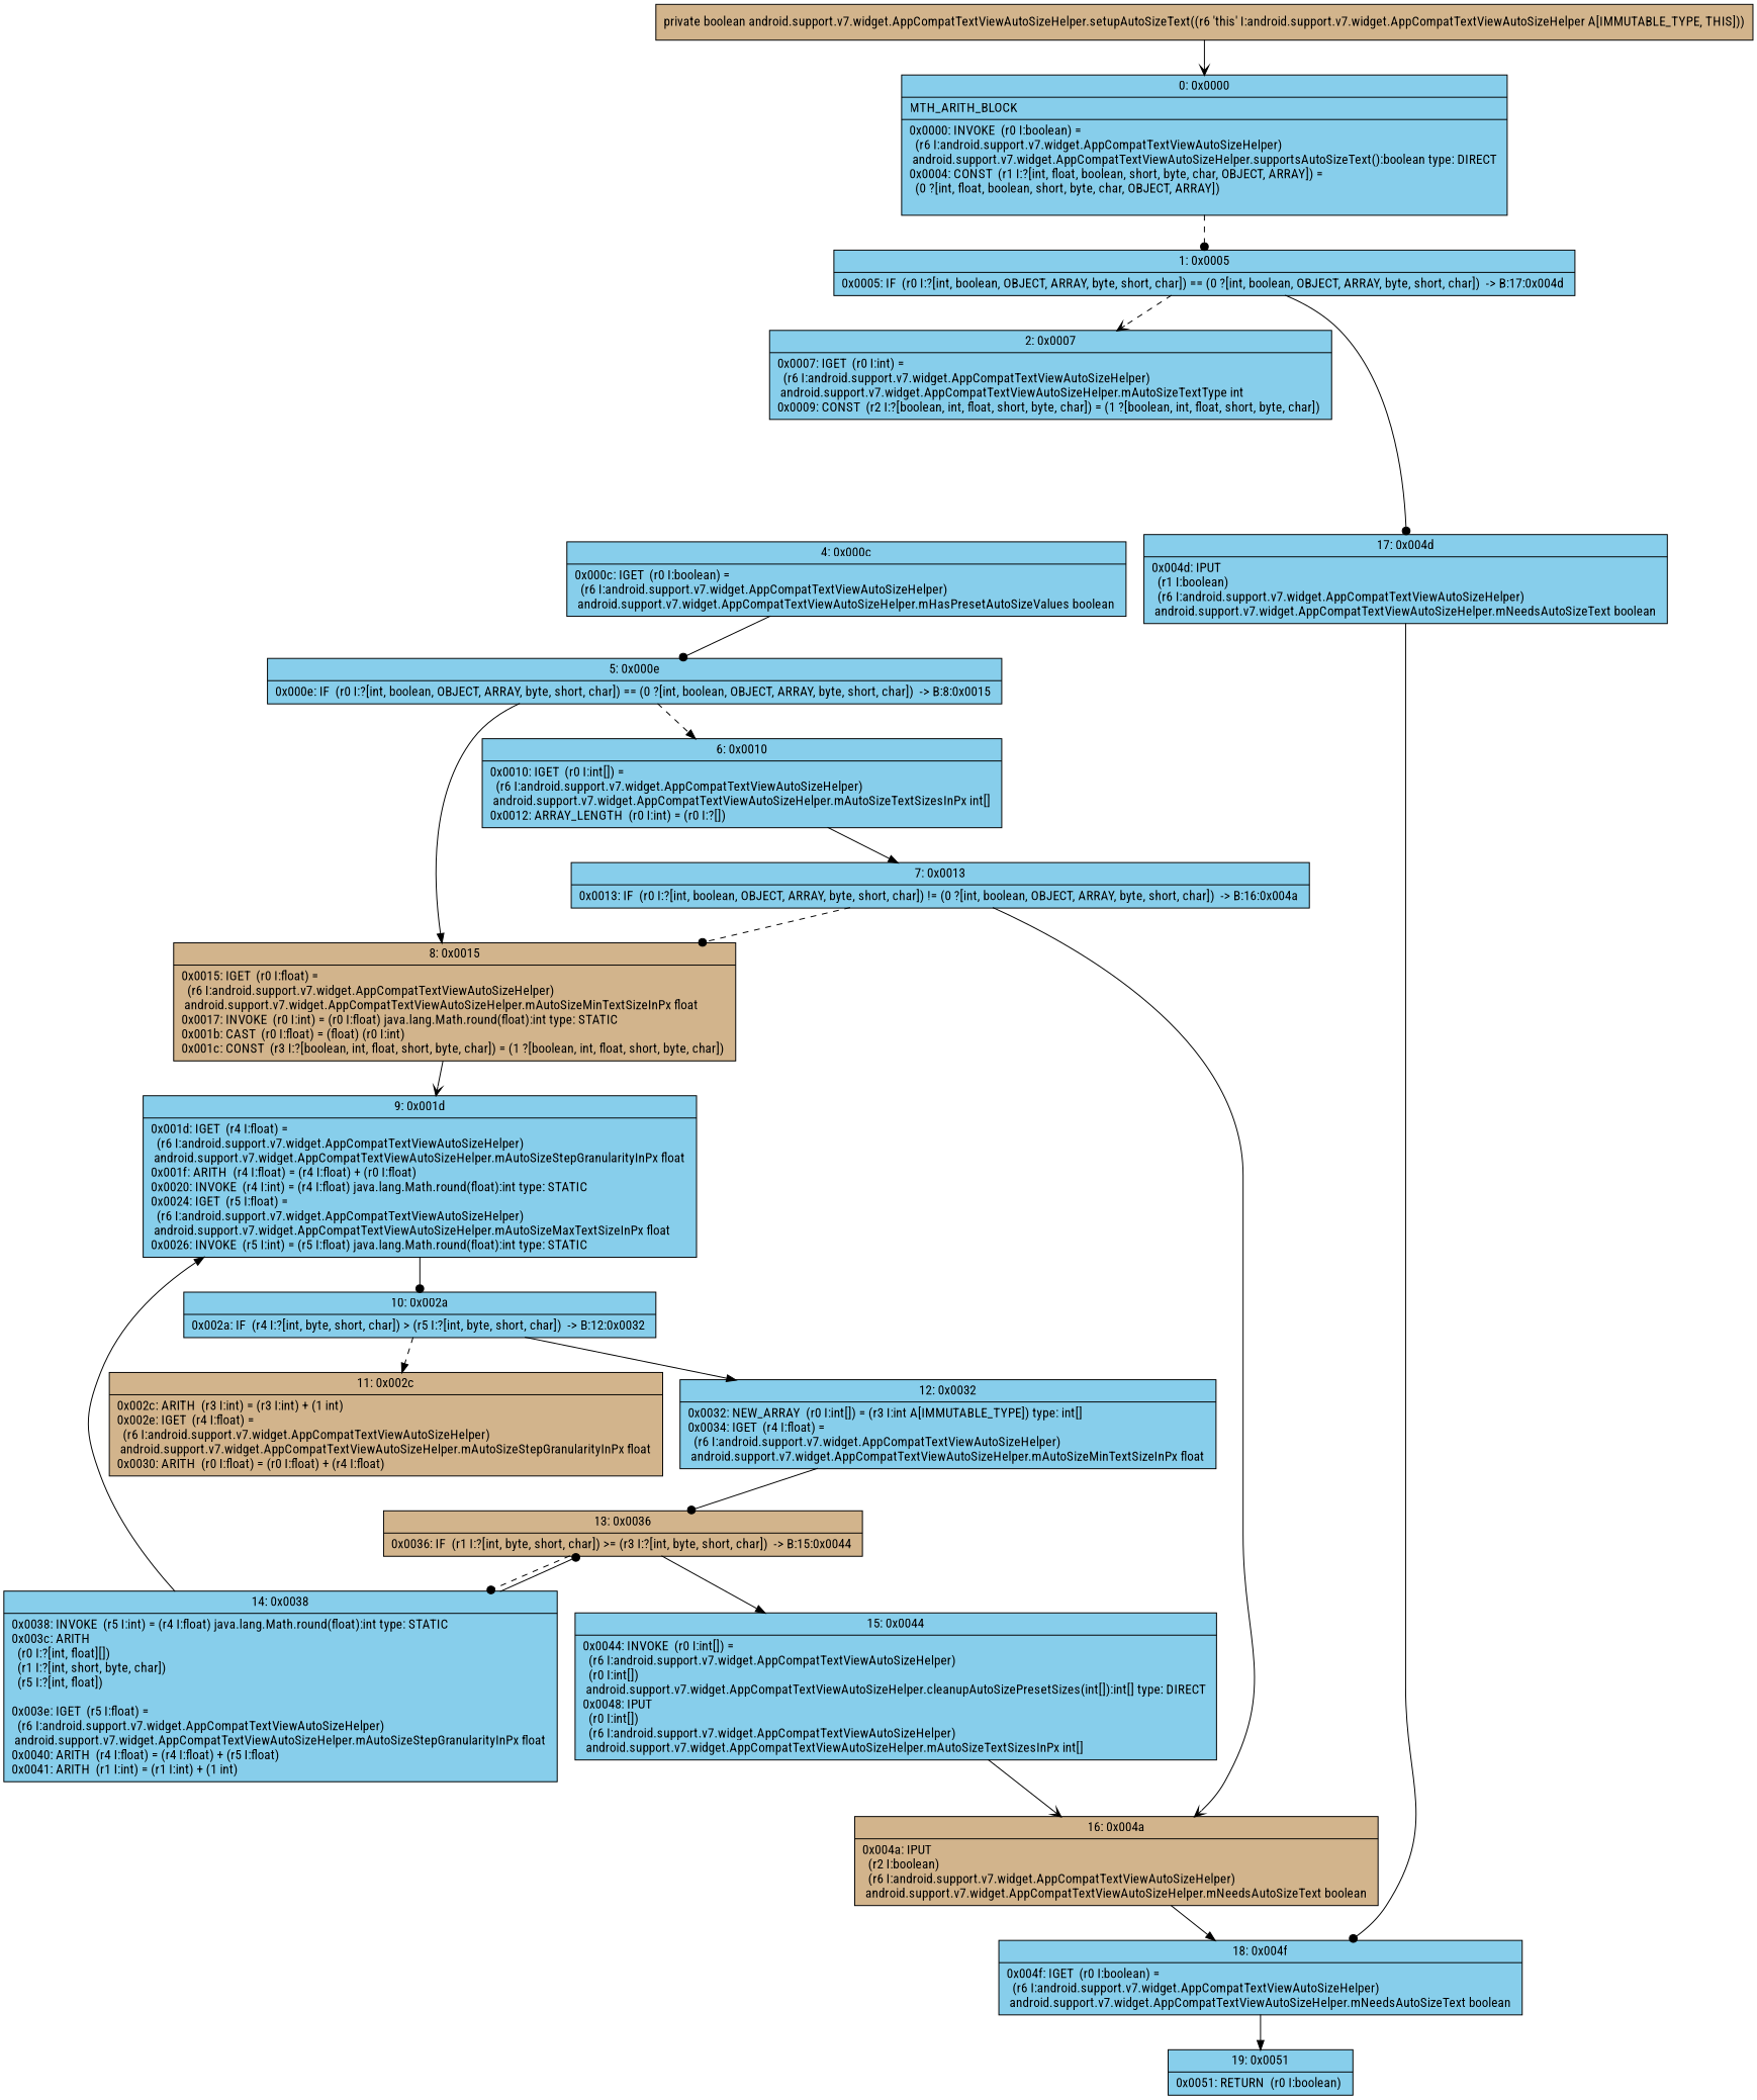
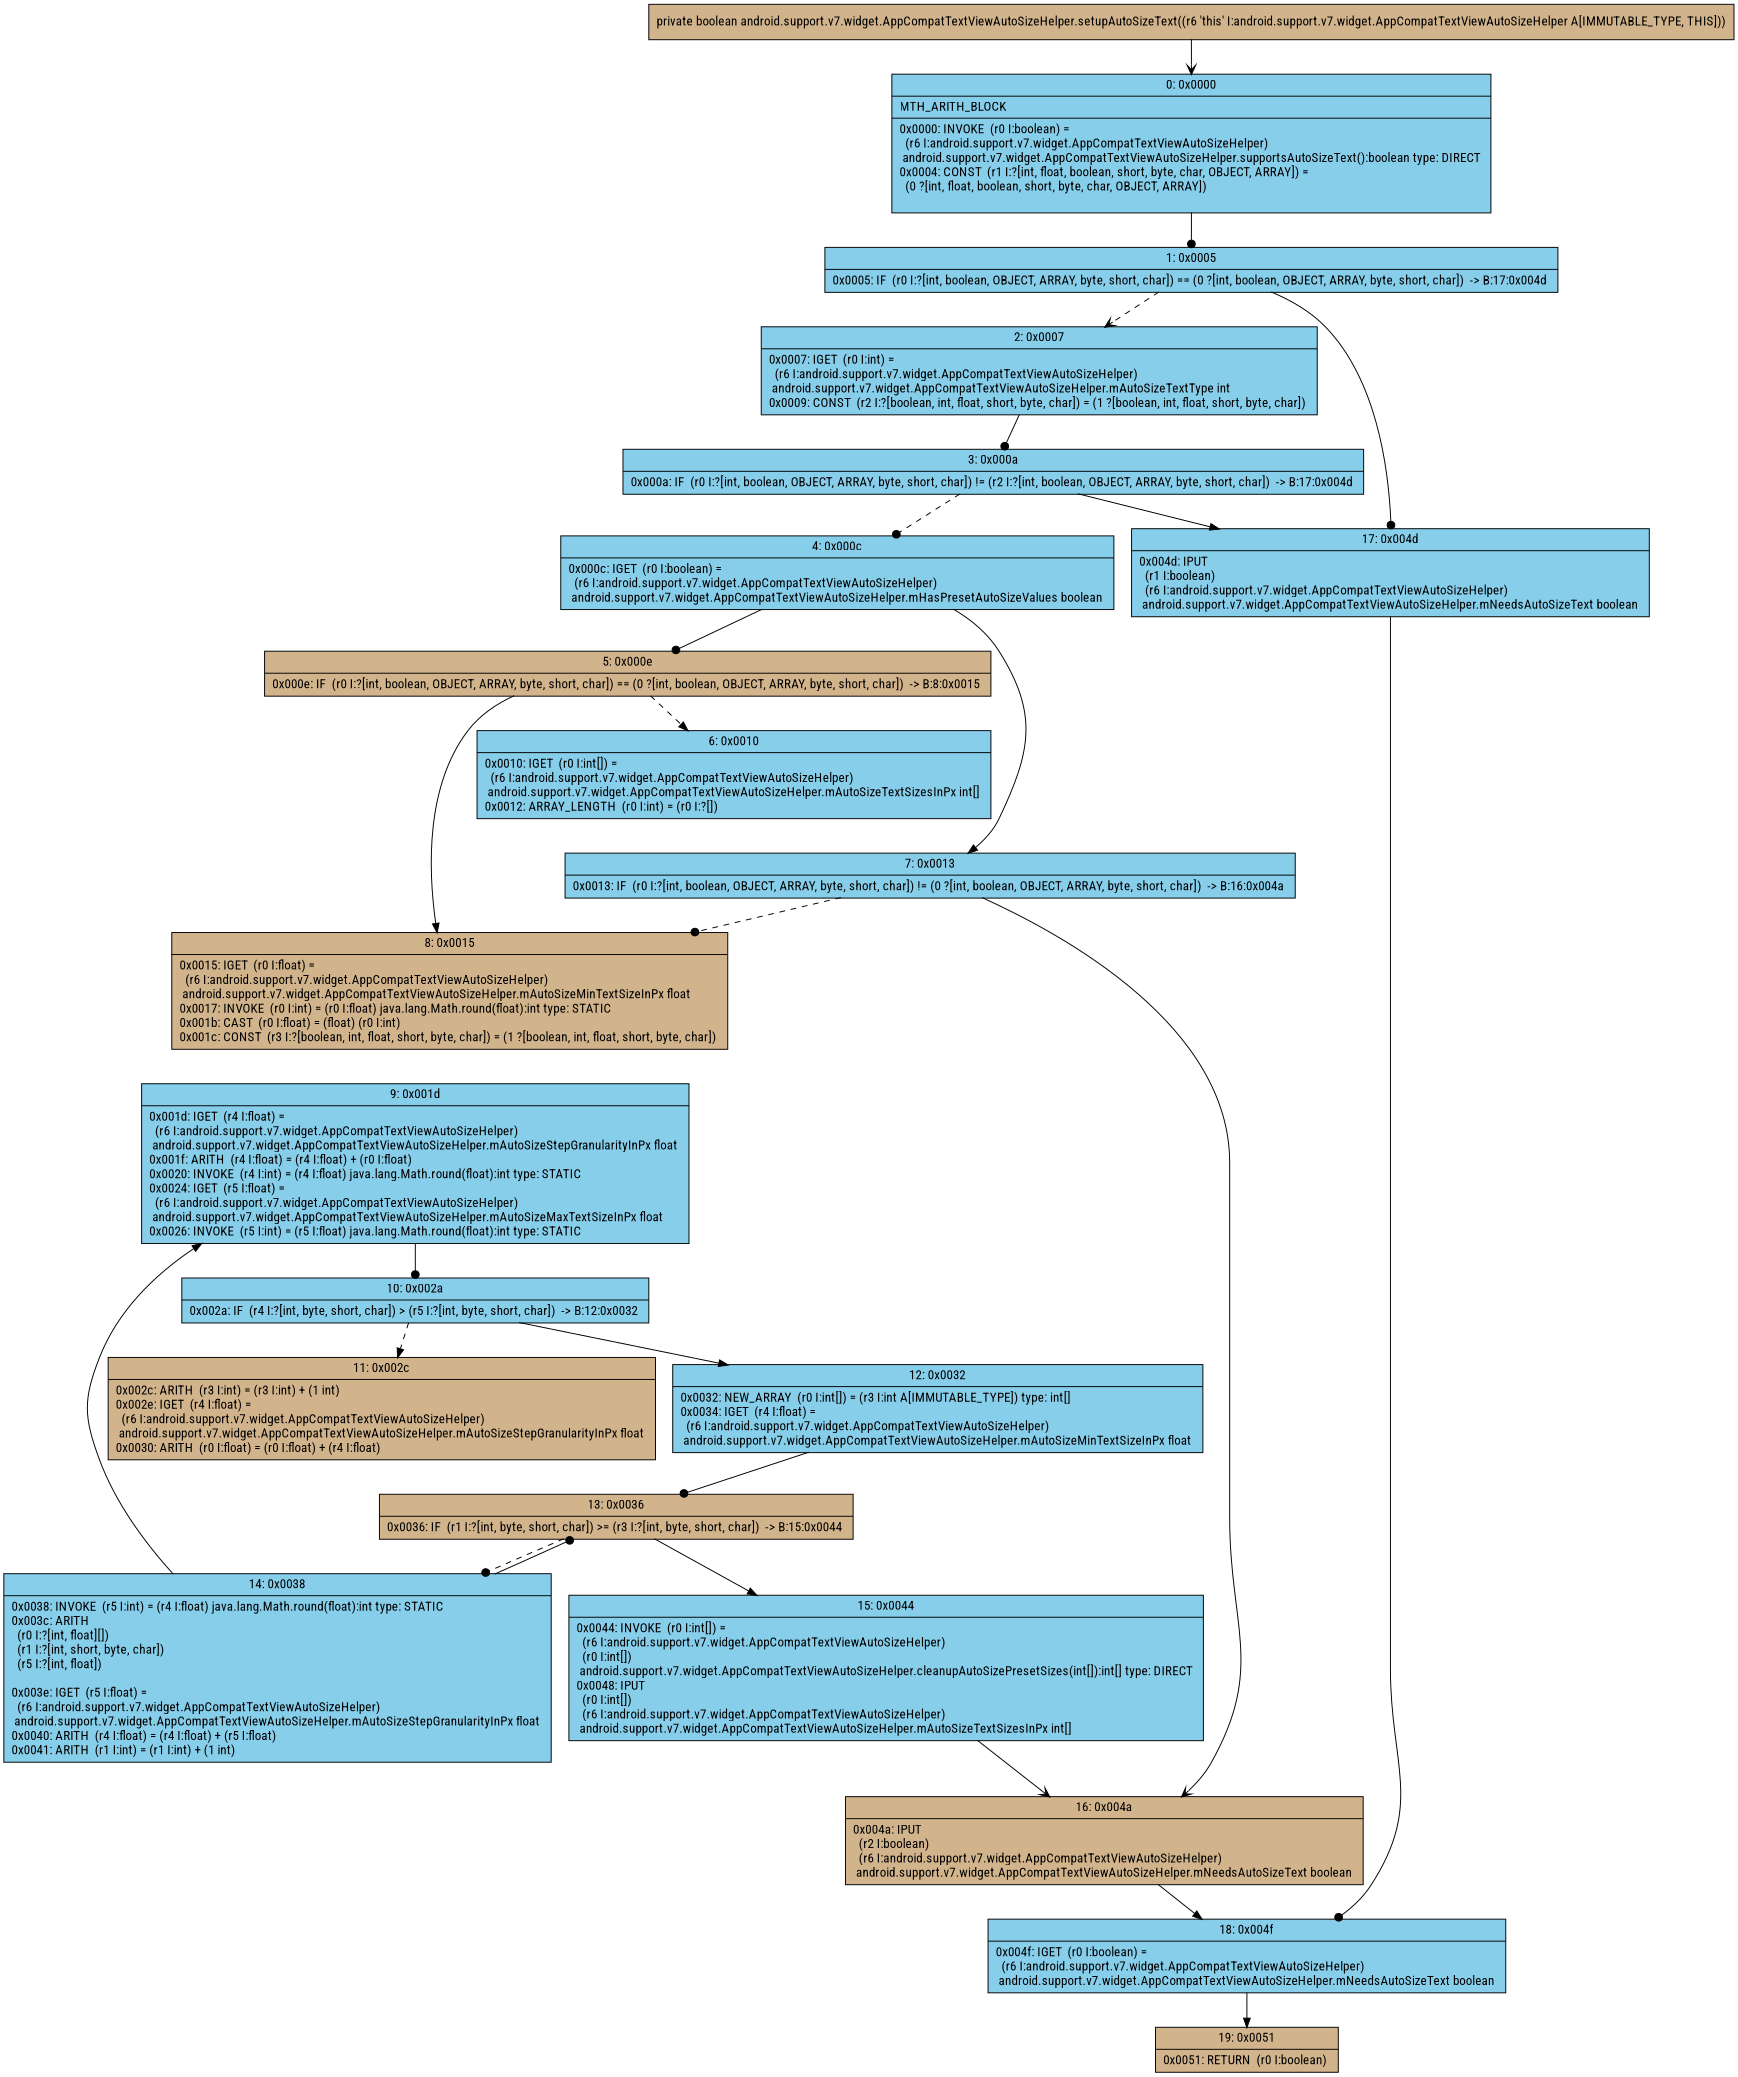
  digraph {
    fontname="Roboto Condensed"
    node [fillcolor=skyblue fontname="Roboto Condensed" shape=record style=filled]
    edge [arrowhead=dot fontname="Roboto Condensed"]
    n1 [label="{0\:\ 0x0000|MTH_ARITH_BLOCK\l|0x0000: INVOKE  (r0 I:boolean) = \l  (r6 I:android.support.v7.widget.AppCompatTextViewAutoSizeHelper)\l android.support.v7.widget.AppCompatTextViewAutoSizeHelper.supportsAutoSizeText():boolean type: DIRECT \l0x0004: CONST  (r1 I:?[int, float, boolean, short, byte, char, OBJECT, ARRAY]) = \l  (0 ?[int, float, boolean, short, byte, char, OBJECT, ARRAY])\l \l}"]
    n2 [label="{1\:\ 0x0005|0x0005: IF  (r0 I:?[int, boolean, OBJECT, ARRAY, byte, short, char]) == (0 ?[int, boolean, OBJECT, ARRAY, byte, short, char])  \-\> B:17:0x004d \l}"]
    n3 [label="{2\:\ 0x0007|0x0007: IGET  (r0 I:int) = \l  (r6 I:android.support.v7.widget.AppCompatTextViewAutoSizeHelper)\l android.support.v7.widget.AppCompatTextViewAutoSizeHelper.mAutoSizeTextType int \l0x0009: CONST  (r2 I:?[boolean, int, float, short, byte, char]) = (1 ?[boolean, int, float, short, byte, char]) \l}"]
    n4 [label="{17\:\ 0x004d|0x004d: IPUT  \l  (r1 I:boolean)\l  (r6 I:android.support.v7.widget.AppCompatTextViewAutoSizeHelper)\l android.support.v7.widget.AppCompatTextViewAutoSizeHelper.mNeedsAutoSizeText boolean \l}"]
+   n5 [label="{3\:\ 0x000a|0x000a: IF  (r0 I:?[int, boolean, OBJECT, ARRAY, byte, short, char]) != (r2 I:?[int, boolean, OBJECT, ARRAY, byte, short, char])  \-\> B:17:0x004d \l}"]
    n6 [label="{18\:\ 0x004f|0x004f: IGET  (r0 I:boolean) = \l  (r6 I:android.support.v7.widget.AppCompatTextViewAutoSizeHelper)\l android.support.v7.widget.AppCompatTextViewAutoSizeHelper.mNeedsAutoSizeText boolean \l}"]
    n7 [label="{4\:\ 0x000c|0x000c: IGET  (r0 I:boolean) = \l  (r6 I:android.support.v7.widget.AppCompatTextViewAutoSizeHelper)\l android.support.v7.widget.AppCompatTextViewAutoSizeHelper.mHasPresetAutoSizeValues boolean \l}"]
-   n8 [label="{5\:\ 0x000e|0x000e: IF  (r0 I:?[int, boolean, OBJECT, ARRAY, byte, short, char]) == (0 ?[int, boolean, OBJECT, ARRAY, byte, short, char])  \-\> B:8:0x0015 \l}"]
+   n8 [fillcolor=tan label="{5\:\ 0x000e|0x000e: IF  (r0 I:?[int, boolean, OBJECT, ARRAY, byte, short, char]) == (0 ?[int, boolean, OBJECT, ARRAY, byte, short, char])  \-\> B:8:0x0015 \l}"]
    n9 [label="{6\:\ 0x0010|0x0010: IGET  (r0 I:int[]) = \l  (r6 I:android.support.v7.widget.AppCompatTextViewAutoSizeHelper)\l android.support.v7.widget.AppCompatTextViewAutoSizeHelper.mAutoSizeTextSizesInPx int[] \l0x0012: ARRAY_LENGTH  (r0 I:int) = (r0 I:?[]) \l}"]
    n10 [fillcolor=tan label="{8\:\ 0x0015|0x0015: IGET  (r0 I:float) = \l  (r6 I:android.support.v7.widget.AppCompatTextViewAutoSizeHelper)\l android.support.v7.widget.AppCompatTextViewAutoSizeHelper.mAutoSizeMinTextSizeInPx float \l0x0017: INVOKE  (r0 I:int) = (r0 I:float) java.lang.Math.round(float):int type: STATIC \l0x001b: CAST  (r0 I:float) = (float) (r0 I:int) \l0x001c: CONST  (r3 I:?[boolean, int, float, short, byte, char]) = (1 ?[boolean, int, float, short, byte, char]) \l}"]
    n11 [label="{7\:\ 0x0013|0x0013: IF  (r0 I:?[int, boolean, OBJECT, ARRAY, byte, short, char]) != (0 ?[int, boolean, OBJECT, ARRAY, byte, short, char])  \-\> B:16:0x004a \l}"]
    n12 [label="{9\:\ 0x001d|0x001d: IGET  (r4 I:float) = \l  (r6 I:android.support.v7.widget.AppCompatTextViewAutoSizeHelper)\l android.support.v7.widget.AppCompatTextViewAutoSizeHelper.mAutoSizeStepGranularityInPx float \l0x001f: ARITH  (r4 I:float) = (r4 I:float) + (r0 I:float) \l0x0020: INVOKE  (r4 I:int) = (r4 I:float) java.lang.Math.round(float):int type: STATIC \l0x0024: IGET  (r5 I:float) = \l  (r6 I:android.support.v7.widget.AppCompatTextViewAutoSizeHelper)\l android.support.v7.widget.AppCompatTextViewAutoSizeHelper.mAutoSizeMaxTextSizeInPx float \l0x0026: INVOKE  (r5 I:int) = (r5 I:float) java.lang.Math.round(float):int type: STATIC \l}"]
    n13 [fillcolor=tan label="{16\:\ 0x004a|0x004a: IPUT  \l  (r2 I:boolean)\l  (r6 I:android.support.v7.widget.AppCompatTextViewAutoSizeHelper)\l android.support.v7.widget.AppCompatTextViewAutoSizeHelper.mNeedsAutoSizeText boolean \l}"]
    n14 [label="{10\:\ 0x002a|0x002a: IF  (r4 I:?[int, byte, short, char]) \> (r5 I:?[int, byte, short, char])  \-\> B:12:0x0032 \l}"]
    n15 [fillcolor=tan label="{11\:\ 0x002c|0x002c: ARITH  (r3 I:int) = (r3 I:int) + (1 int) \l0x002e: IGET  (r4 I:float) = \l  (r6 I:android.support.v7.widget.AppCompatTextViewAutoSizeHelper)\l android.support.v7.widget.AppCompatTextViewAutoSizeHelper.mAutoSizeStepGranularityInPx float \l0x0030: ARITH  (r0 I:float) = (r0 I:float) + (r4 I:float) \l}"]
    n16 [label="{12\:\ 0x0032|0x0032: NEW_ARRAY  (r0 I:int[]) = (r3 I:int A[IMMUTABLE_TYPE]) type: int[] \l0x0034: IGET  (r4 I:float) = \l  (r6 I:android.support.v7.widget.AppCompatTextViewAutoSizeHelper)\l android.support.v7.widget.AppCompatTextViewAutoSizeHelper.mAutoSizeMinTextSizeInPx float \l}"]
    n17 [fillcolor=tan label="{13\:\ 0x0036|0x0036: IF  (r1 I:?[int, byte, short, char]) \>= (r3 I:?[int, byte, short, char])  \-\> B:15:0x0044 \l}"]
    n18 [label="{14\:\ 0x0038|0x0038: INVOKE  (r5 I:int) = (r4 I:float) java.lang.Math.round(float):int type: STATIC \l0x003c: ARITH  \l  (r0 I:?[int, float][])\l  (r1 I:?[int, short, byte, char])\l  (r5 I:?[int, float])\l \l0x003e: IGET  (r5 I:float) = \l  (r6 I:android.support.v7.widget.AppCompatTextViewAutoSizeHelper)\l android.support.v7.widget.AppCompatTextViewAutoSizeHelper.mAutoSizeStepGranularityInPx float \l0x0040: ARITH  (r4 I:float) = (r4 I:float) + (r5 I:float) \l0x0041: ARITH  (r1 I:int) = (r1 I:int) + (1 int) \l}"]
    n19 [label="{15\:\ 0x0044|0x0044: INVOKE  (r0 I:int[]) = \l  (r6 I:android.support.v7.widget.AppCompatTextViewAutoSizeHelper)\l  (r0 I:int[])\l android.support.v7.widget.AppCompatTextViewAutoSizeHelper.cleanupAutoSizePresetSizes(int[]):int[] type: DIRECT \l0x0048: IPUT  \l  (r0 I:int[])\l  (r6 I:android.support.v7.widget.AppCompatTextViewAutoSizeHelper)\l android.support.v7.widget.AppCompatTextViewAutoSizeHelper.mAutoSizeTextSizesInPx int[] \l}"]
-   n20 [label="{19\:\ 0x0051|0x0051: RETURN  (r0 I:boolean) \l}"]
+   n20 [fillcolor=tan label="{19\:\ 0x0051|0x0051: RETURN  (r0 I:boolean) \l}"]
    n21 [fillcolor=tan label="{private boolean android.support.v7.widget.AppCompatTextViewAutoSizeHelper.setupAutoSizeText((r6 'this' I:android.support.v7.widget.AppCompatTextViewAutoSizeHelper A[IMMUTABLE_TYPE, THIS])) }"]
-   n1 -> n2 [style=dashed]
+   n1 -> n2
    n2 -> n3 [arrowhead=vee style=dashed]
    n2 -> n4
+   n3 -> n5
    n4 -> n6
+   n5 -> n4 [arrowhead=normal]
+   n5 -> n7 [style=dashed]
    n6 -> n20 [arrowhead=normal]
    n7 -> n8
    n8 -> n9 [arrowhead=normal style=dashed]
    n8 -> n10 [arrowhead=normal]
-   n9 -> n11 [arrowhead=normal]
-   n10 -> n12 [arrowhead=vee]
+   n7 -> n11 [arrowhead=normal]
    n11 -> n10 [style=dashed]
    n11 -> n13 [arrowhead=vee]
    n12 -> n14
    n13 -> n6 [arrowhead=normal]
    n14 -> n15 [arrowhead=normal style=dashed]
    n14 -> n16 [arrowhead=normal]
    n16 -> n17
    n17 -> n18 [style=dashed]
    n17 -> n19 [arrowhead=normal]
    n18 -> n12 [arrowhead=normal]
    n18 -> n17
    n19 -> n13 [arrowhead=vee]
    n21 -> n1 [arrowhead=vee]
  }
